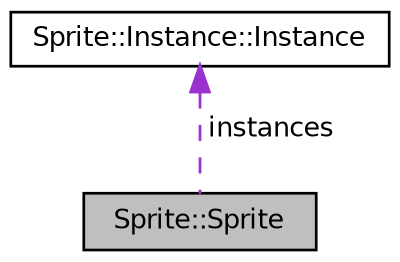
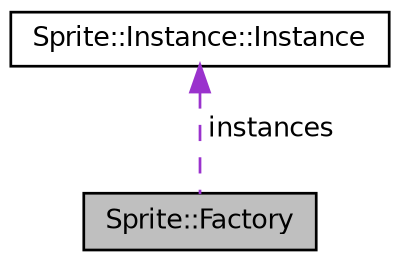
  digraph {
    node [color=black fontname=Helvetica fontsize=10 shape=record style=filled]
-   n1 [fillcolor=grey75 fontcolor=black height=0.2 label="Sprite::Sprite" width=0.4]
+   n1 [fillcolor=grey75 fontcolor=black height=0.2 label="Sprite::Factory" width=0.4]
    n2 [fillcolor=white height=0.2 label="Sprite::Instance::Instance" width=0.4]
    n2 -> n1 [color=darkorchid3 dir=back fontname=Helvetica fontsize=10 label=" instances" labelfontname=Helvetica labelfontsize=10 style=dashed]
  }
